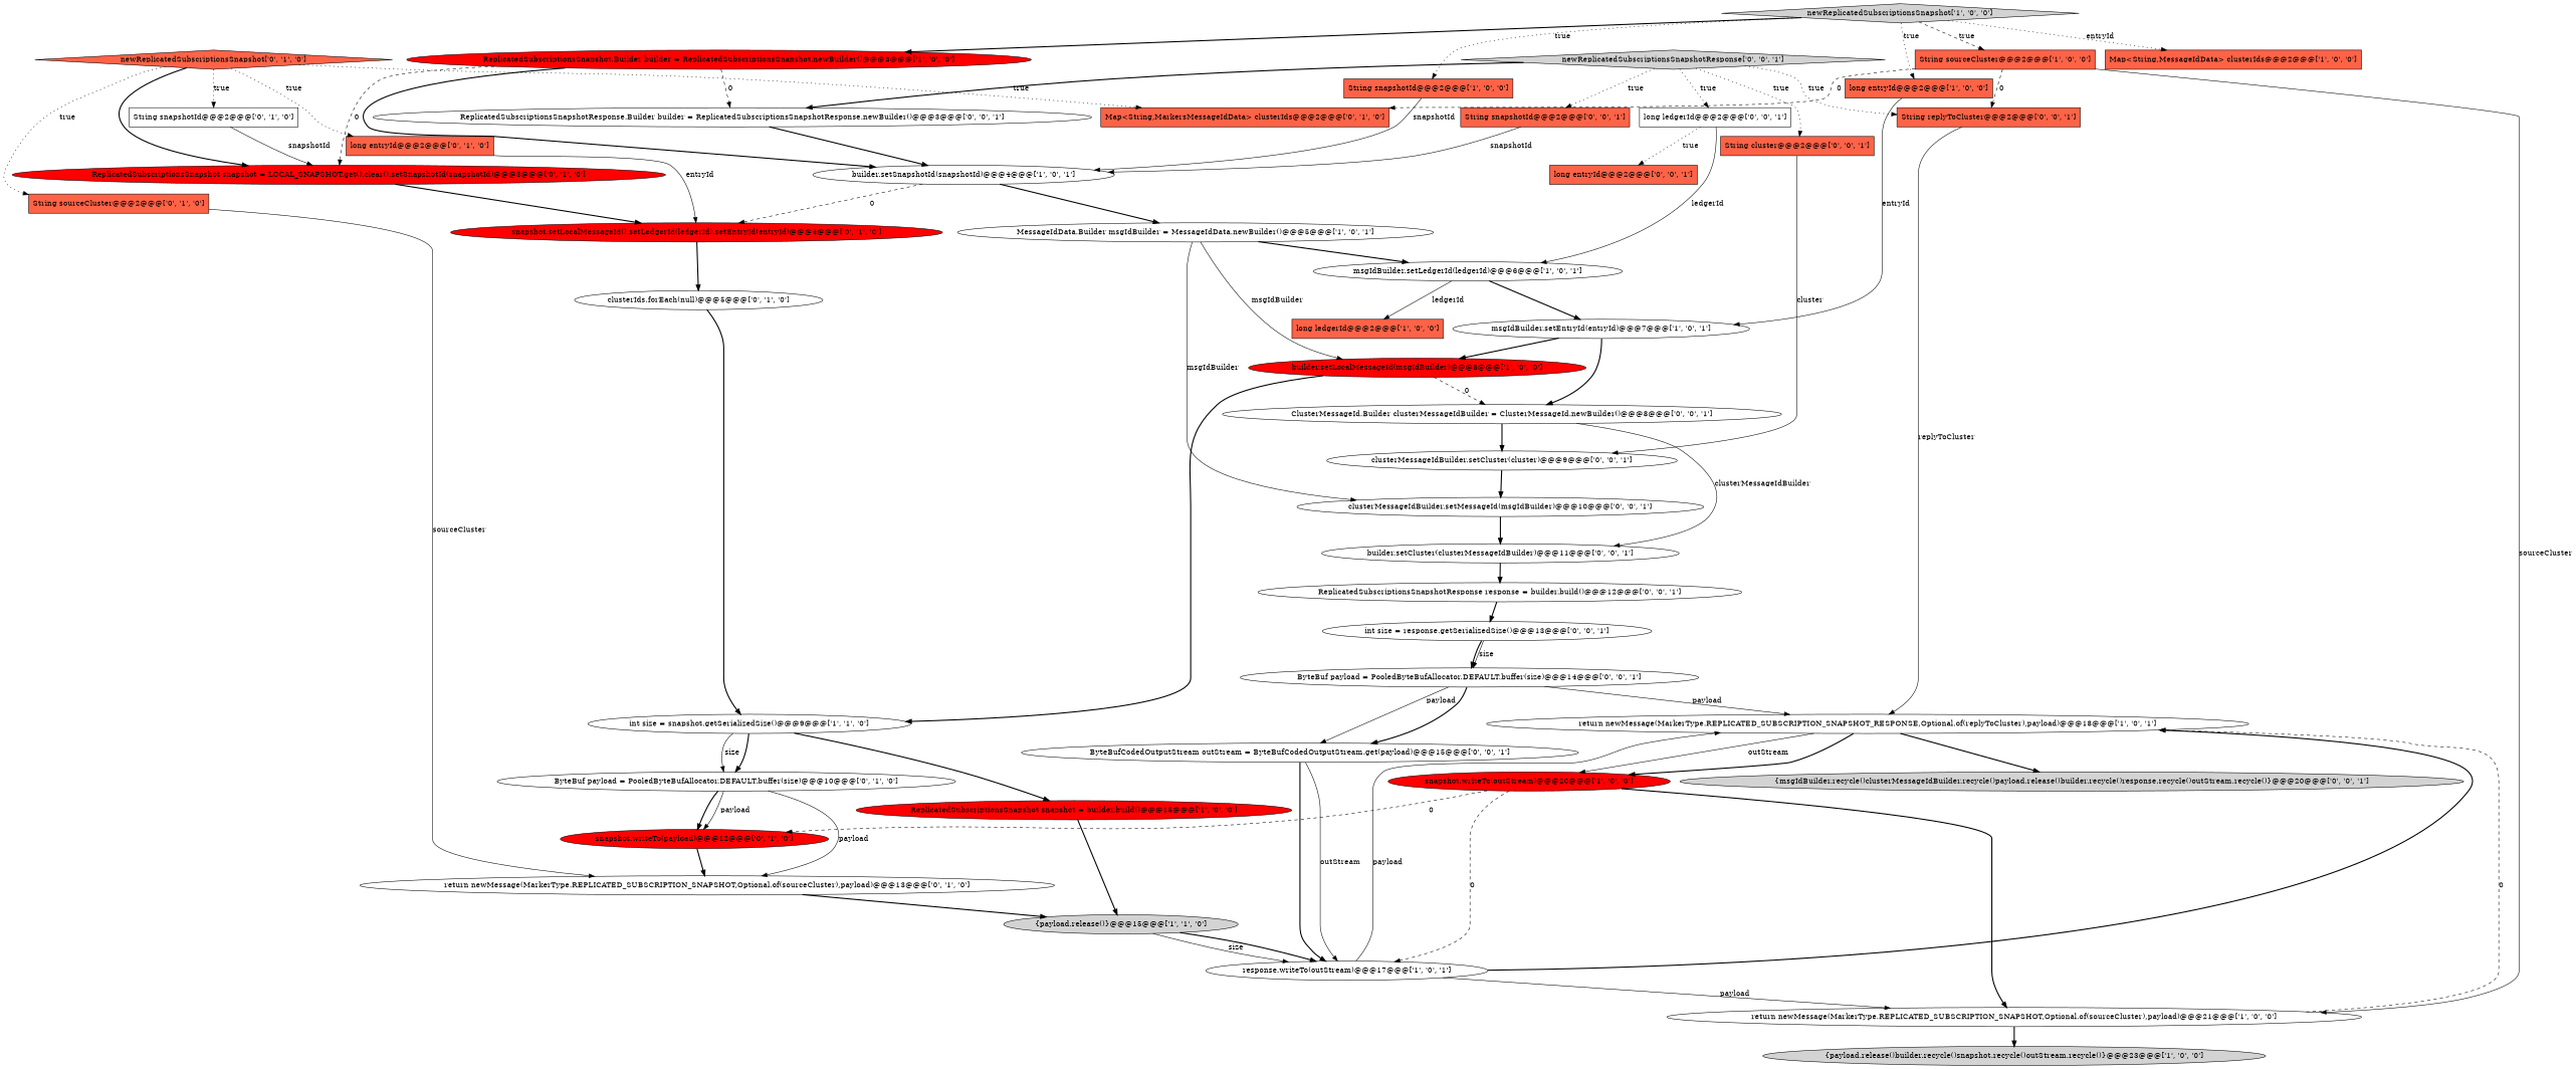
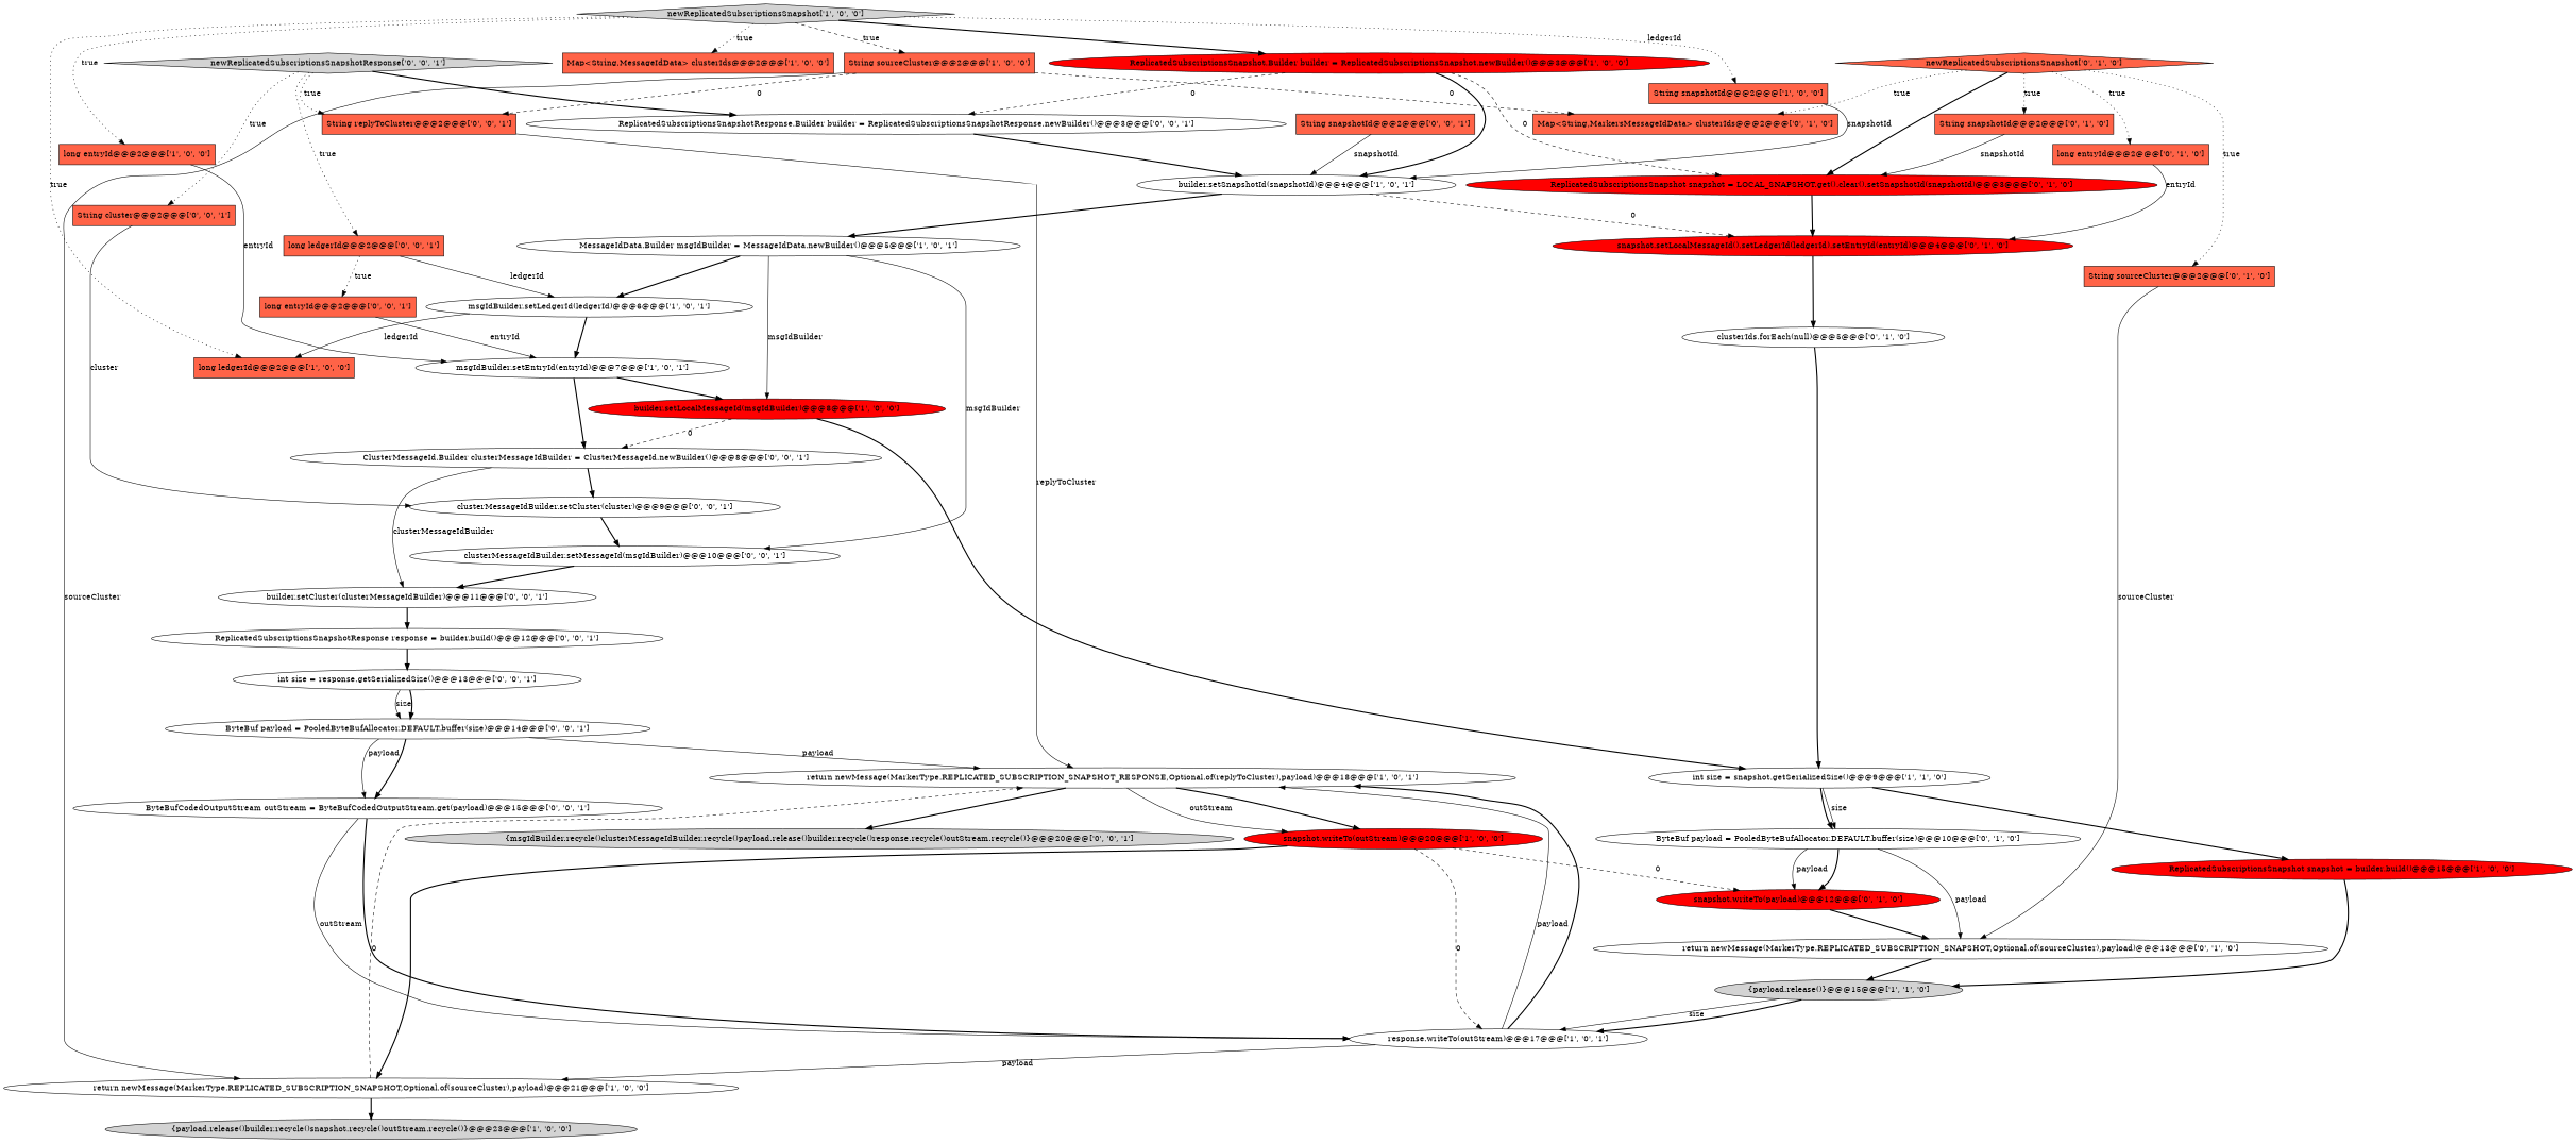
  digraph {
    node [fillcolor=white shape=ellipse style=filled]
    edge [style=bold]
    n1 [fillcolor=tomato label="long entryId@@@2@@@['0', '0', '1']" shape=box]
    n2 [label="msgIdBuilder.setEntryId(entryId)@@@7@@@['1', '0', '1']"]
    n3 [label="ClusterMessageId.Builder clusterMessageIdBuilder = ClusterMessageId.newBuilder()@@@8@@@['0', '0', '1']"]
    n4 [fillcolor=red label="builder.setLocalMessageId(msgIdBuilder)@@@8@@@['1', '0', '0']"]
-   n5 [label="String snapshotId@@@2@@@['0', '1', '0']" shape=box]
+   n5 [fillcolor=tomato label="String snapshotId@@@2@@@['0', '1', '0']" shape=box]
    n6 [fillcolor=red label="ReplicatedSubscriptionsSnapshot snapshot = LOCAL_SNAPSHOT.get().clear().setSnapshotId(snapshotId)@@@3@@@['0', '1', '0']"]
    n7 [fillcolor=red label="snapshot.setLocalMessageId().setLedgerId(ledgerId).setEntryId(entryId)@@@4@@@['0', '1', '0']"]
    n8 [fillcolor=red label="snapshot.writeTo(payload)@@@12@@@['0', '1', '0']"]
    n9 [label="return newMessage(MarkerType.REPLICATED_SUBSCRIPTION_SNAPSHOT,Optional.of(sourceCluster),payload)@@@13@@@['0', '1', '0']"]
    n10 [fillcolor=lightgray label="{payload.release()}@@@15@@@['1', '1', '0']"]
    n11 [label="return newMessage(MarkerType.REPLICATED_SUBSCRIPTION_SNAPSHOT,Optional.of(sourceCluster),payload)@@@21@@@['1', '0', '0']"]
    n12 [label="return newMessage(MarkerType.REPLICATED_SUBSCRIPTION_SNAPSHOT_RESPONSE,Optional.of(replyToCluster),payload)@@@18@@@['1', '0', '1']"]
    n13 [fillcolor=lightgray label="{payload.release()builder.recycle()snapshot.recycle()outStream.recycle()}@@@23@@@['1', '0', '0']"]
    n14 [fillcolor=red label="snapshot.writeTo(outStream)@@@20@@@['1', '0', '0']"]
    n15 [fillcolor=lightgray label="{msgIdBuilder.recycle()clusterMessageIdBuilder.recycle()payload.release()builder.recycle()response.recycle()outStream.recycle()}@@@20@@@['0', '0', '1']"]
    n16 [label="clusterIds.forEach(null)@@@5@@@['0', '1', '0']"]
    n17 [label="int size = snapshot.getSerializedSize()@@@9@@@['1', '1', '0']"]
    n18 [fillcolor=tomato label="newReplicatedSubscriptionsSnapshot['0', '1', '0']" shape=diamond]
    n19 [fillcolor=tomato label="long entryId@@@2@@@['0', '1', '0']" shape=box]
    n20 [fillcolor=tomato label="String sourceCluster@@@2@@@['0', '1', '0']" shape=box]
    n21 [fillcolor=tomato label="Map<String,MarkersMessageIdData> clusterIds@@@2@@@['0', '1', '0']" shape=box]
    n22 [fillcolor=tomato label="String snapshotId@@@2@@@['0', '0', '1']" shape=box]
    n23 [label="builder.setSnapshotId(snapshotId)@@@4@@@['1', '0', '1']"]
    n24 [label="MessageIdData.Builder msgIdBuilder = MessageIdData.newBuilder()@@@5@@@['1', '0', '1']"]
    n25 [label="builder.setCluster(clusterMessageIdBuilder)@@@11@@@['0', '0', '1']"]
    n26 [label="ReplicatedSubscriptionsSnapshotResponse response = builder.build()@@@12@@@['0', '0', '1']"]
    n27 [label="int size = response.getSerializedSize()@@@13@@@['0', '0', '1']"]
    n28 [label="response.writeTo(outStream)@@@17@@@['1', '0', '1']"]
    n29 [label="ReplicatedSubscriptionsSnapshotResponse.Builder builder = ReplicatedSubscriptionsSnapshotResponse.newBuilder()@@@3@@@['0', '0', '1']"]
-   n30 [label="long ledgerId@@@2@@@['0', '0', '1']" shape=box]
+   n30 [fillcolor=tomato label="long ledgerId@@@2@@@['0', '0', '1']" shape=box]
    n31 [label="msgIdBuilder.setLedgerId(ledgerId)@@@6@@@['1', '0', '1']"]
    n32 [fillcolor=tomato label="long ledgerId@@@2@@@['1', '0', '0']" shape=box]
    n33 [fillcolor=tomato label="String cluster@@@2@@@['0', '0', '1']" shape=box]
    n34 [label="clusterMessageIdBuilder.setCluster(cluster)@@@9@@@['0', '0', '1']"]
    n35 [label="clusterMessageIdBuilder.setMessageId(msgIdBuilder)@@@10@@@['0', '0', '1']"]
    n36 [label="ByteBuf payload = PooledByteBufAllocator.DEFAULT.buffer(size)@@@14@@@['0', '0', '1']"]
    n37 [label="ByteBufCodedOutputStream outStream = ByteBufCodedOutputStream.get(payload)@@@15@@@['0', '0', '1']"]
    n38 [fillcolor=red label="ReplicatedSubscriptionsSnapshot.Builder builder = ReplicatedSubscriptionsSnapshot.newBuilder()@@@3@@@['1', '0', '0']"]
    n39 [fillcolor=lightgray label="newReplicatedSubscriptionsSnapshotResponse['0', '0', '1']" shape=diamond]
    n40 [fillcolor=tomato label="String replyToCluster@@@2@@@['0', '0', '1']" shape=box]
    n41 [fillcolor=red label="ReplicatedSubscriptionsSnapshot snapshot = builder.build()@@@15@@@['1', '0', '0']"]
    n42 [label="ByteBuf payload = PooledByteBufAllocator.DEFAULT.buffer(size)@@@10@@@['0', '1', '0']"]
    n43 [fillcolor=tomato label="long entryId@@@2@@@['1', '0', '0']" shape=box]
    n44 [fillcolor=tomato label="Map<String,MessageIdData> clusterIds@@@2@@@['1', '0', '0']" shape=box]
    n45 [fillcolor=lightgray label="newReplicatedSubscriptionsSnapshot['1', '0', '0']" shape=diamond]
    n46 [fillcolor=tomato label="String sourceCluster@@@2@@@['1', '0', '0']" shape=box]
    n47 [fillcolor=tomato label="String snapshotId@@@2@@@['1', '0', '0']" shape=box]
+   n1 -> n2 [label=entryId style=solid]
    n2 -> n3
    n2 -> n4
    n3 -> n25 [label=clusterMessageIdBuilder style=solid]
    n3 -> n34
    n4 -> n3 [label=0 style=dashed]
    n4 -> n17
    n5 -> n6 [label=snapshotId style=solid]
    n6 -> n7
    n7 -> n16
    n8 -> n9
    n9 -> n10
    n10 -> n28 [label=size style=solid]
    n10 -> n28
    n11 -> n12 [label=0 style=dashed]
    n11 -> n13
    n12 -> n14 [label=outStream style=solid]
    n12 -> n14
    n12 -> n15
    n14 -> n8 [label=0 style=dashed]
    n14 -> n11
    n14 -> n28 [label=0 style=dashed]
    n16 -> n17
    n17 -> n41
    n17 -> n42
    n17 -> n42 [label=size style=solid]
    n18 -> n5 [label=true style=dotted]
    n18 -> n6
    n18 -> n19 [label=true style=dotted]
    n18 -> n20 [label=true style=dotted]
    n18 -> n21 [label=true style=dotted]
    n19 -> n7 [label=entryId style=solid]
    n20 -> n9 [label=sourceCluster style=solid]
    n22 -> n23 [label=snapshotId style=solid]
    n23 -> n7 [label=0 style=dashed]
    n23 -> n24
    n24 -> n4 [label=msgIdBuilder style=solid]
    n24 -> n31
    n24 -> n35 [label=msgIdBuilder style=solid]
    n25 -> n26
    n26 -> n27
    n27 -> n36 [label=size style=solid]
    n27 -> n36
    n28 -> n11 [label=payload style=solid]
    n28 -> n12 [label=payload style=solid]
    n28 -> n12
    n29 -> n23
    n30 -> n1 [label=true style=dotted]
    n30 -> n31 [label=ledgerId style=solid]
    n31 -> n2
    n31 -> n32 [label=ledgerId style=solid]
    n33 -> n34 [label=cluster style=solid]
    n34 -> n35
    n35 -> n25
    n36 -> n12 [label=payload style=solid]
    n36 -> n37 [label=payload style=solid]
    n36 -> n37
    n37 -> n28
    n37 -> n28 [label=outStream style=solid]
    n38 -> n6 [label=0 style=dashed]
    n38 -> n23
    n38 -> n29 [label=0 style=dashed]
-   n39 -> n22 [label=true style=dotted]
    n39 -> n29
    n39 -> n30 [label=true style=dotted]
    n39 -> n33 [label=true style=dotted]
    n39 -> n40 [label=true style=dotted]
    n40 -> n12 [label=replyToCluster style=solid]
    n41 -> n10
    n42 -> n8
    n42 -> n8 [label=payload style=solid]
    n42 -> n9 [label=payload style=solid]
    n43 -> n2 [label=entryId style=solid]
+   n45 -> n32 [label=true style=dotted]
    n45 -> n38
    n45 -> n43 [label=true style=dotted]
-   n45 -> n44 [label=entryId style=dotted]
+   n45 -> n44 [label=true style=dotted]
    n45 -> n46 [label=true style=dashed]
-   n45 -> n47 [label=true style=dotted]
+   n45 -> n47 [label=ledgerId style=dotted]
    n46 -> n11 [label=sourceCluster style=solid]
    n46 -> n21 [label=0 style=dashed]
    n46 -> n40 [label=0 style=dashed]
    n47 -> n23 [label=snapshotId style=solid]
  }
